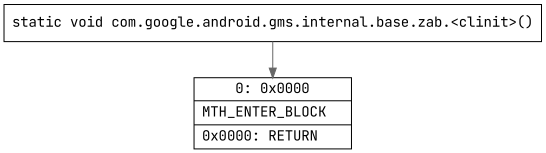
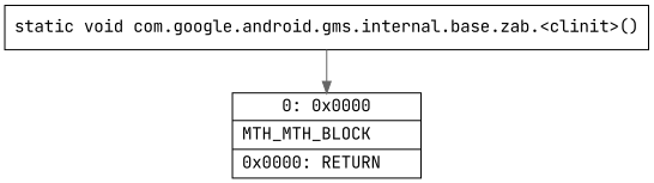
  digraph {
    fontname="JetBrains Mono"
    node [shape=record fontname="JetBrains Mono"]
-   n1 [label="{0\:\ 0x0000|MTH_ENTER_BLOCK\l|0x0000: RETURN   \l}"]
+   n1 [label="{0\:\ 0x0000|MTH_MTH_BLOCK\l|0x0000: RETURN   \l}"]
    n2 [label="{static void com.google.android.gms.internal.base.zab.\<clinit\>() }"]
    n2 -> n1 [color=gray40 fontname="JetBrains Mono"]
  }
